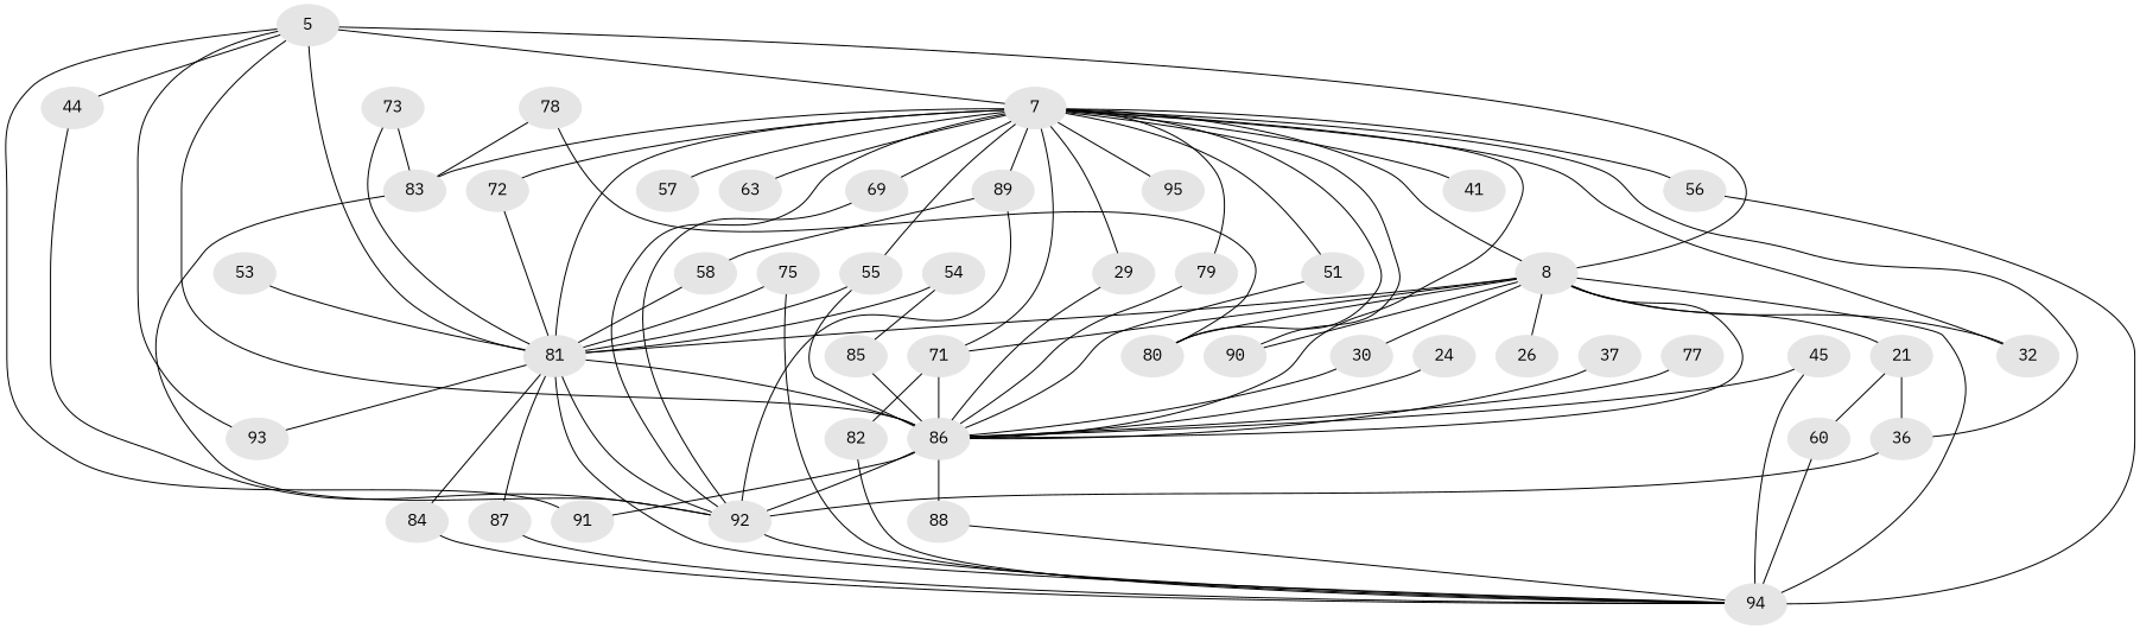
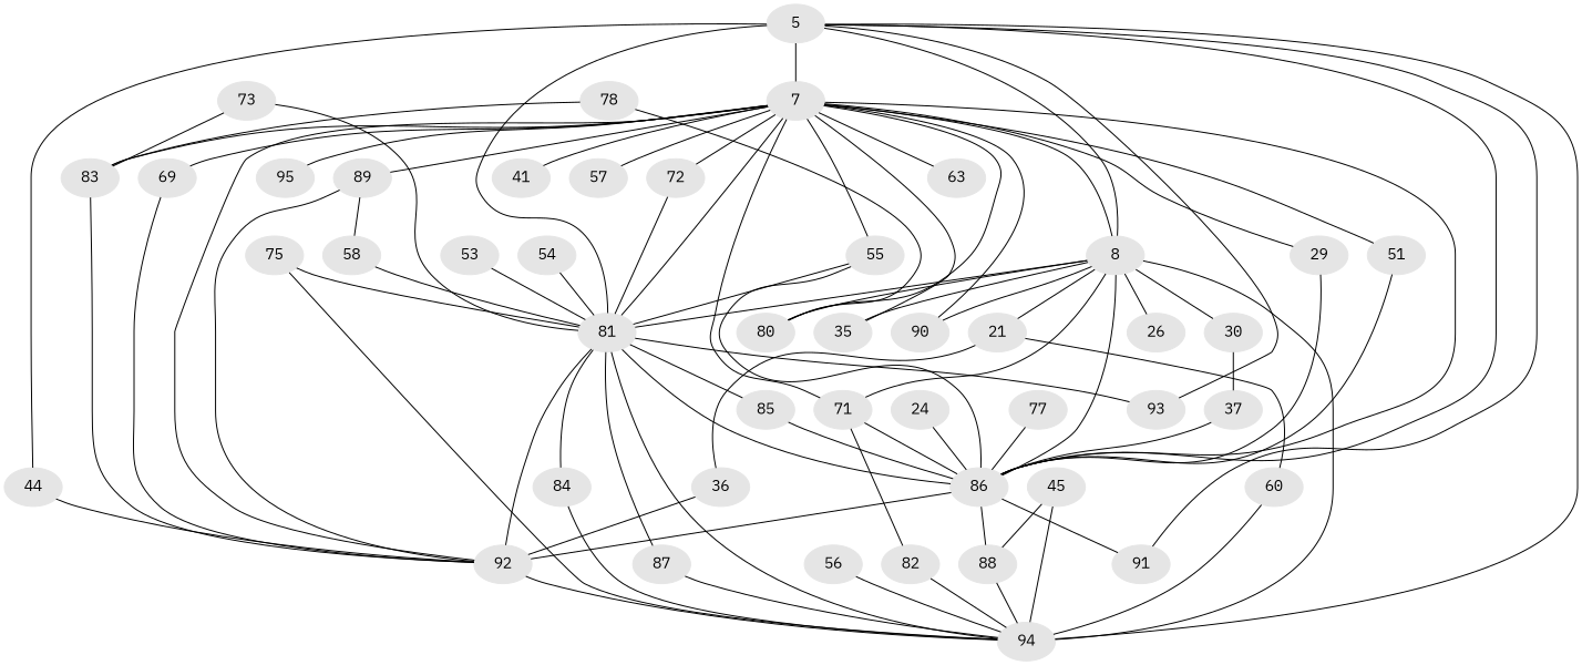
  graph {
    fontname="IBM Plex Mono"
    node [color=gray90 fontname="IBM Plex Mono" style=filled]
    edge [fontname="IBM Plex Mono"]
    5 [super="+3"]
    7 [super="+6+4"]
    8 [super="+2"]
    44
    81 [super="+25+50+10"]
    86 [super="+27+15+65+1"]
    91
    93
    94 [super="+46+64+67+20"]
    92 [super="+68+66+62"]
    29
-   32 [super="+13"]
+   32 [super="+13" label=35]
    36 [super="+33"]
    41
    51
    55 [super="+19+16"]
    56 [super="+48"]
    57
    63 [super="+39"]
    69 [super="+49"]
    71 [super="+35+70"]
    72
-   79
    80 [super="+52"]
    83 [super="+31"]
    89
    90
    95
    21
    26
    30
    84
    85
    87
    88 [super="+74+76"]
    82
    58
    60
    24
    37
    45
    53
    54
    73
    75
    77
    78
    5 -- 7 [weight=6]
    5 -- 8 [weight=4]
    5 -- 44
    5 -- 81 [weight=7]
    5 -- 86 [weight=3]
    5 -- 91
    5 -- 93
+   5 -- 94
    7 -- 8 [weight=6]
    7 -- 81 [weight=7]
    7 -- 86 [weight=3]
    7 -- 92
    7 -- 29
    7 -- 32 [weight=2]
-   7 -- 36
    7 -- 41 [weight=2]
    7 -- 51
    7 -- 55
-   7 -- 56 [weight=2]
    7 -- 57 [weight=2]
    7 -- 63
    7 -- 69 [weight=2]
    7 -- 71
    7 -- 72
-   7 -- 79
    7 -- 80 [weight=2]
    7 -- 83 [weight=3]
    7 -- 89
    7 -- 90
    7 -- 95 [weight=2]
    8 -- 81 [weight=5]
    8 -- 86 [weight=2]
    8 -- 94 [weight=6]
    8 -- 32
    8 -- 71 [weight=2]
    8 -- 80
    8 -- 90
    8 -- 21 [weight=2]
    8 -- 26 [weight=2]
    8 -- 30
    44 -- 92
    81 -- 86 [weight=2]
    81 -- 93
    81 -- 94
    81 -- 92 [weight=4]
    81 -- 84
-   54 -- 85
+   81 -- 85
    81 -- 87
    86 -- 91
    86 -- 92 [weight=7]
    86 -- 88 [weight=3]
    92 -- 94 [weight=2]
    29 -- 86
    36 -- 92
    51 -- 86
    55 -- 81 [weight=2]
    55 -- 86
    56 -- 94
    69 -- 92
    71 -- 86 [weight=3]
    71 -- 82
    72 -- 81
-   79 -- 86
    83 -- 92
    89 -- 92
    89 -- 58
    21 -- 36
    21 -- 60
-   30 -- 86
+   30 -- 37
    84 -- 94
    85 -- 86
    87 -- 94
    88 -- 94
    82 -- 94
    58 -- 81
    60 -- 94
    24 -- 86
    37 -- 86
-   45 -- 86
+   45 -- 88
    45 -- 94
    53 -- 81 [weight=2]
    54 -- 81
    73 -- 81
    73 -- 83
    75 -- 81
    75 -- 94
    77 -- 86
    78 -- 80
    78 -- 83
  }
